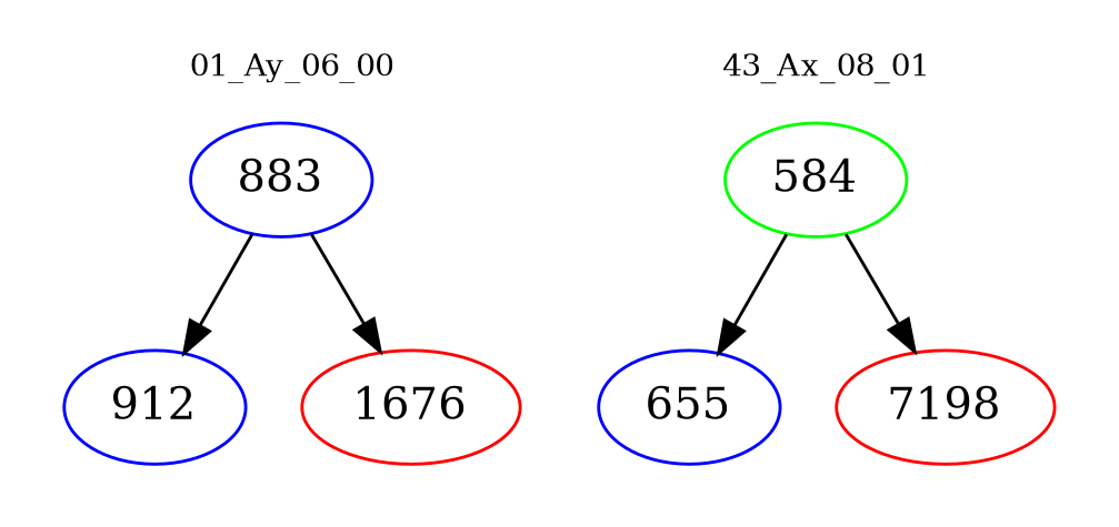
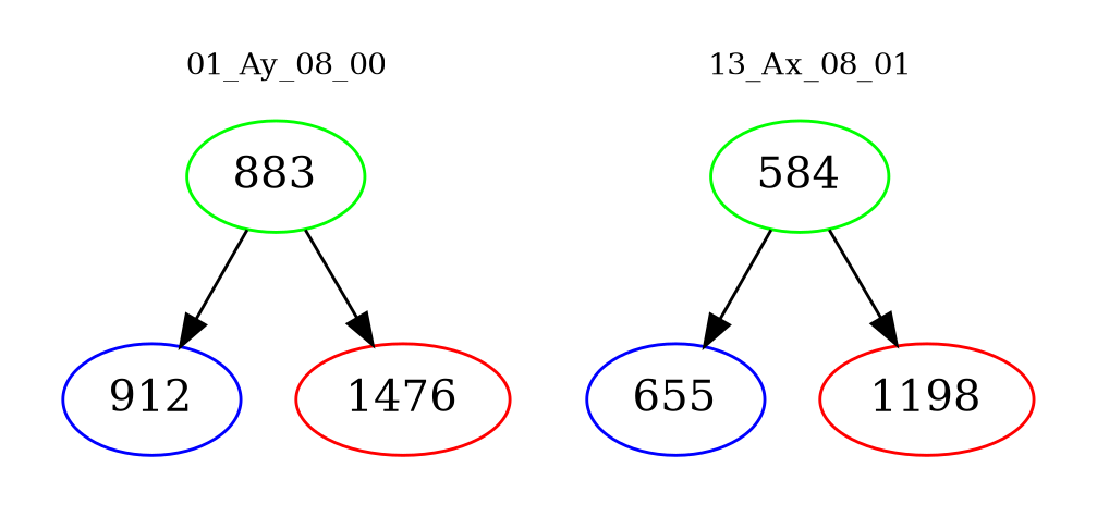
  digraph {
    node [color=green]
    edge [color=black]
-   n1 [color=blue label=883]
+   n1 [label=883]
    n2 [color=blue label=912]
-   n3 [color=red label=1676]
+   n3 [color=red label=1476]
    n4 [label=584]
    n5 [color=blue label=655]
-   n6 [color=red label=7198]
+   n6 [color=red label=1198]
    subgraph cluster_1 {
      color=white
      fontsize=10
-     label="01_Ay_06_00"
+     label="01_Ay_08_00"
      n1
      n2
      n3
    }
    subgraph cluster_2 {
      color=white
      fontsize=10
-     label="43_Ax_08_01"
+     label="13_Ax_08_01"
      n4
      n5
      n6
    }
    n1 -> n2
    n1 -> n3
    n4 -> n5
    n4 -> n6
  }
